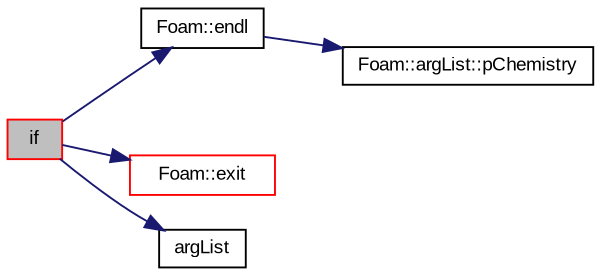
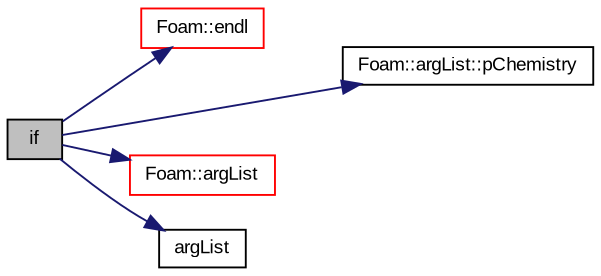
  digraph {
    fontname="Liberation Sans"
    rankdir=LR
    node [color=black fontname="Liberation Sans" fontsize=10 shape=record]
    edge [color=midnightblue fontname="Liberation Sans" fontsize=10 labelfontname=FreeSans labelfontsize=10 style=solid]
-   n1 [color=red fillcolor=grey75 fontcolor=black height=0.2 label=if style=filled width=0.4]
-   n2 [height=0.2 label="Foam::endl" width=0.4]
+   n1 [fillcolor=grey75 fontcolor=black height=0.2 label=if style=filled width=0.4]
+   n2 [color=red height=0.2 label="Foam::endl" width=0.4]
    n3 [height=0.2 label="Foam::argList::pChemistry" width=0.4]
-   n4 [color=red height=0.2 label="Foam::exit" width=0.4]
+   n4 [color=red height=0.2 label="Foam::argList" width=0.4]
    n5 [height=0.2 label=argList width=0.4]
    n1 -> n2
-   n2 -> n3
+   n1 -> n3
    n1 -> n4
    n1 -> n5
  }
